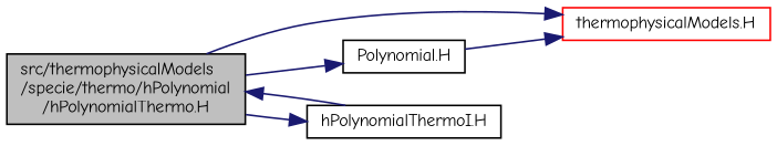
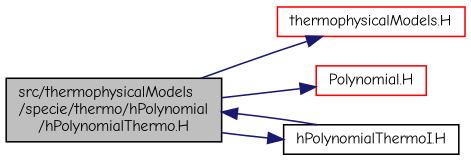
  digraph {
    fontname="Comic Neue"
    rankdir=LR
    node [color=black fontname="Comic Neue" fontsize=10 shape=record]
    edge [color=midnightblue fontname="Comic Neue" fontsize=10 labelfontname=FreeSans labelfontsize=10 style=solid]
    n1 [fillcolor=grey75 fontcolor=black height=0.2 label="src/thermophysicalModels\l/specie/thermo/hPolynomial\l/hPolynomialThermo.H" style=filled width=0.4]
    n2 [color=red height=0.2 label="thermophysicalModels.H" width=0.4]
-   n3 [height=0.2 label="Polynomial.H" width=0.4]
+   n3 [color=red height=0.2 label="Polynomial.H" width=0.4]
    n4 [height=0.2 label="hPolynomialThermoI.H" width=0.4]
    n1 -> n2
    n1 -> n3
    n1 -> n4
-   n3 -> n2
    n4 -> n1
  }
